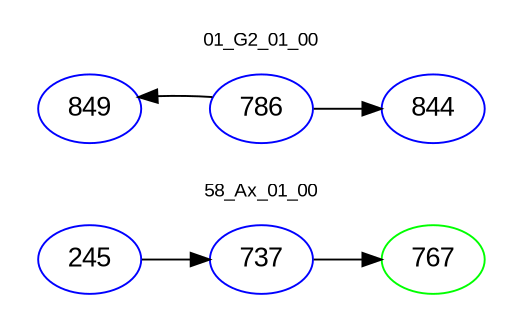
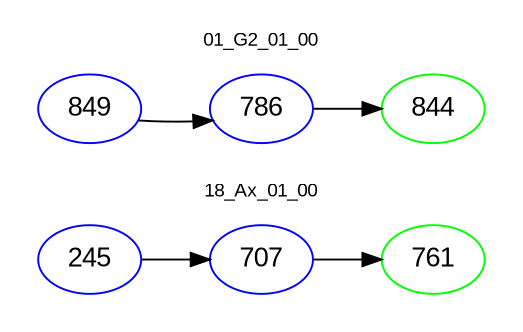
  digraph {
    fontname="Liberation Sans"
    rankdir=LR
    node [color=blue fontname="Liberation Sans"]
    edge [color=black fontname="Liberation Sans"]
    n1 [label=245]
-   n2 [label=737]
-   n3 [color=green label=767]
+   n2 [label=707]
+   n3 [color=green label=761]
    n4 [label=849]
    n5 [label=786]
-   n6 [label=844]
+   n6 [color=green label=844]
    subgraph cluster_1 {
      color=white
      fontsize=10
-     label="58_Ax_01_00"
+     label="18_Ax_01_00"
      n1
      n2
      n3
    }
    subgraph cluster_2 {
      color=white
      fontsize=10
      label="01_G2_01_00"
      n4
      n5
      n6
    }
    n1 -> n2
    n2 -> n3
-   n5 -> n4
+   n4 -> n5
    n5 -> n6
  }
